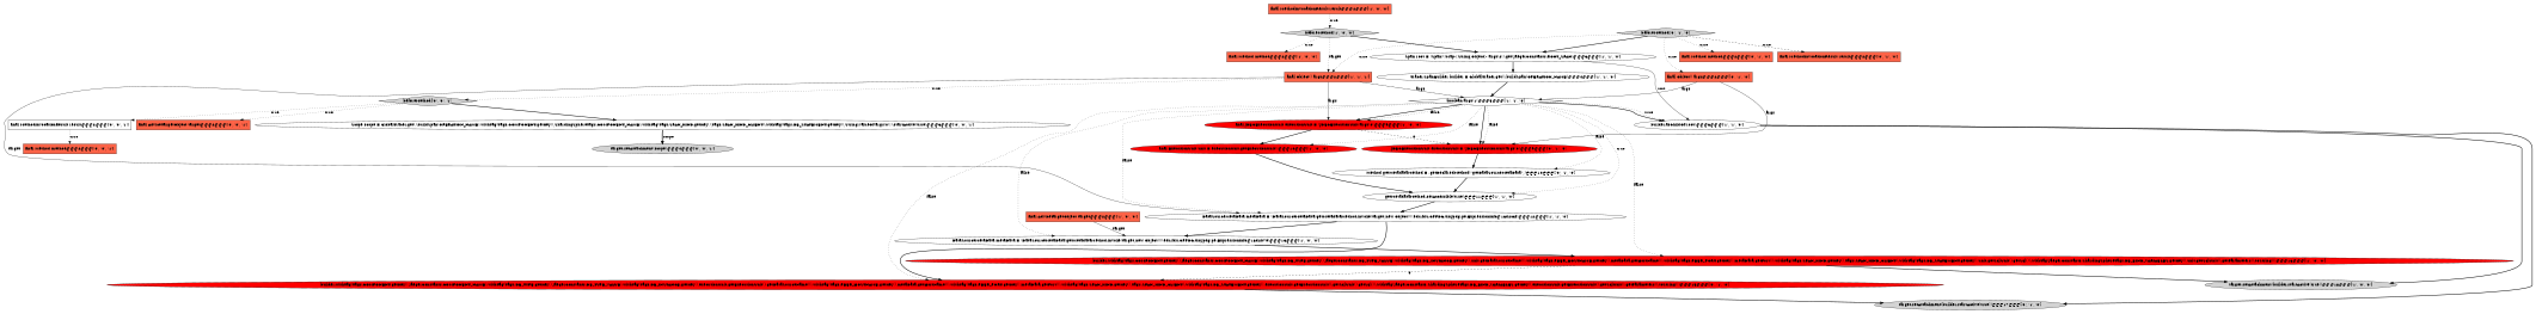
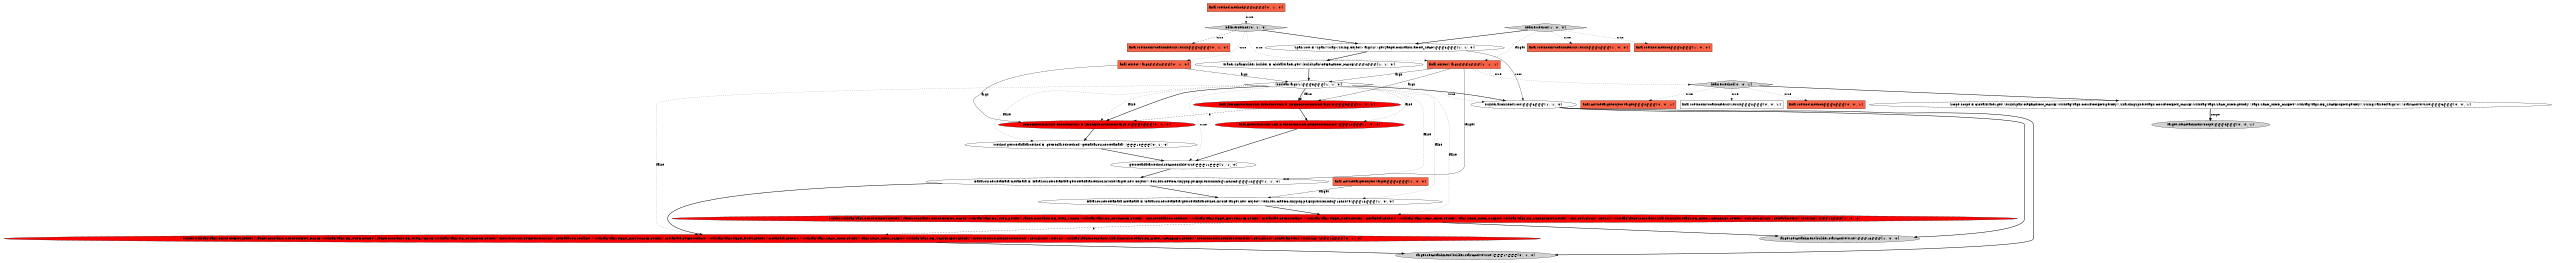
  digraph {
    node [fillcolor=white shape=ellipse style=filled]
    edge [style=bold]
    n1 [label="Scope scope = GlobalTracer.get().buildSpan(OPERATION_NAME).withTag(Tags.COMPONENT.getKey(),ShardingSphereTags.COMPONENT_NAME).withTag(Tags.SPAN_KIND.getKey(),Tags.SPAN_KIND_CLIENT).withTag(Tags.DB_STATEMENT.getKey(),String.valueOf(args(0()).startActive(true)@@@3@@@['0', '0', '1']"]
    n2 [fillcolor=lightgray label="target.setAttachment(scope)@@@4@@@['0', '0', '1']"]
    n3 [fillcolor=tomato label="final AdviceTargetObject target@@@2@@@['0', '0', '1']" shape=box]
    n4 [fillcolor=tomato label="final MethodInvocationResult result@@@2@@@['0', '1', '0']" shape=box]
    n5 [fillcolor=red label="builder.withTag(Tags.COMPONENT.getKey(),JaegerConstants.COMPONENT_NAME).withTag(Tags.DB_TYPE.getKey(),JaegerConstants.DB_TYPE_VALUE).withTag(Tags.DB_INSTANCE.getKey(),unit.getDataSourceName()).withTag(Tags.PEER_HOSTNAME.getKey(),metaData.getHostName()).withTag(Tags.PEER_PORT.getKey(),metaData.getPort()).withTag(Tags.SPAN_KIND.getKey(),Tags.SPAN_KIND_CLIENT).withTag(Tags.DB_STATEMENT.getKey(),unit.getSqlUnit().getSql()).withTag(JaegerConstants.ShardingSphereTags.DB_BIND_VARIABLES.getKey(),unit.getSqlUnit().getParameters().toString())@@@16@@@['1', '0', '0']"]
    n6 [fillcolor=red label="builder.withTag(Tags.COMPONENT.getKey(),JaegerConstants.COMPONENT_NAME).withTag(Tags.DB_TYPE.getKey(),JaegerConstants.DB_TYPE_VALUE).withTag(Tags.DB_INSTANCE.getKey(),executionUnit.getExecutionUnit().getDataSourceName()).withTag(Tags.PEER_HOSTNAME.getKey(),metaData.getHostName()).withTag(Tags.PEER_PORT.getKey(),metaData.getPort()).withTag(Tags.SPAN_KIND.getKey(),Tags.SPAN_KIND_CLIENT).withTag(Tags.DB_STATEMENT.getKey(),executionUnit.getExecutionUnit().getSqlUnit().getSql()).withTag(JaegerConstants.ShardingSphereTags.DB_BIND_VARIABLES.getKey(),executionUnit.getExecutionUnit().getSqlUnit().getParameters().toString())@@@15@@@['0', '1', '0']"]
    n7 [fillcolor=lightgray label="target.setAttachment(builder.startActive(true))@@@18@@@['1', '0', '0']"]
    n8 [fillcolor=lightgray label="target.setAttachment(builder.startActive(true))@@@17@@@['0', '1', '0']"]
    n9 [fillcolor=red label="JDBCExecutionUnit executionUnit = (JDBCExecutionUnit)args(0(@@@9@@@['0', '1', '0']"]
    n10 [label="Method getMetadataMethod = .getDeclaredMethod(\"getDataSourceMetaData\",)@@@10@@@['0', '1', '0']"]
    n11 [label="getMetadataMethod.setAccessible(true)@@@11@@@['1', '1', '0']"]
    n12 [label="Span root = (Span)((Map<String,Object>)args(2().get(JaegerConstants.ROOT_SPAN)@@@3@@@['1', '1', '0']"]
    n13 [label="Tracer.SpanBuilder builder = GlobalTracer.get().buildSpan(OPERATION_NAME)@@@4@@@['1', '1', '0']"]
    n14 [label="builder.asChildOf(root)@@@6@@@['1', '1', '0']"]
    n15 [label="(boolean)args(1(@@@5@@@['1', '1', '0']" shape=diamond]
    n16 [label="final MethodInvocationResult result@@@2@@@['0', '0', '1']" shape=box]
    n17 [label="DataSourceMetaData metaData = (DataSourceMetaData)getMetadataMethod.invoke(target,new Object((((edu.fdu.CPPDG.tinypdg.pe.ExpressionInfo@16d2c3f)@@@12@@@['1', '1', '0']"]
    n18 [label="DataSourceMetaData metaData = (DataSourceMetaData)getMetadataMethod.invoke(target,new Object((((edu.fdu.CPPDG.tinypdg.pe.ExpressionInfo@16d2b7e)@@@13@@@['1', '0', '0']"]
    n19 [fillcolor=tomato label="final Object(( args@@@2@@@['1', '1', '1']" shape=box]
    n20 [fillcolor=red label="final JDBCExecutionUnit executionUnit = (JDBCExecutionUnit)args(0(@@@9@@@['1', '0', '0']"]
    n21 [fillcolor=lightgray label="beforeMethod['0', '0', '1']" shape=diamond]
    n22 [fillcolor=red label="final ExecutionUnit unit = executionUnit.getExecutionUnit()@@@10@@@['1', '0', '0']"]
    n23 [fillcolor=tomato label="final Method method@@@2@@@['0', '1', '0']" shape=box]
    n24 [fillcolor=tomato label="final MethodInvocationResult result@@@2@@@['1', '0', '0']" shape=box]
    n25 [fillcolor=tomato label="final AdviceTargetObject target@@@2@@@['1', '0', '0']" shape=box]
    n26 [fillcolor=tomato label="final Object(( args@@@2@@@['0', '1', '0']" shape=box]
    n27 [fillcolor=tomato label="final Method method@@@2@@@['0', '0', '1']" shape=box]
    n28 [fillcolor=tomato label="final Method method@@@2@@@['1', '0', '0']" shape=box]
    n29 [fillcolor=lightgray label="beforeMethod['0', '1', '0']" shape=diamond]
    n30 [fillcolor=lightgray label="beforeMethod['1', '0', '0']" shape=diamond]
    n1 -> n2
    n1 -> n2 [label=scope style=solid]
    n5 -> n6 [label=0 style=dashed]
    n5 -> n7
    n6 -> n8
    n9 -> n10
    n10 -> n11
    n11 -> n17
    n12 -> n13
    n12 -> n14 [label=root style=solid]
    n13 -> n15
    n14 -> n7
    n14 -> n8
    n15 -> n5 [label=false style=dotted]
    n15 -> n6 [label=false style=dotted]
    n15 -> n9
    n15 -> n9 [label=false style=dotted]
    n15 -> n10 [label=false style=dotted]
    n15 -> n11 [label=true style=dotted]
    n15 -> n14 [label=true style=dotted]
    n15 -> n14
    n15 -> n17 [label=false style=dotted]
    n15 -> n18 [label=false style=dotted]
    n15 -> n20
    n15 -> n20 [label=false style=dotted]
    n15 -> n22 [label=false style=dotted]
    n17 -> n6
    n17 -> n18
    n18 -> n5
    n19 -> n15 [label=args style=solid]
    n19 -> n17 [label=target style=solid]
    n19 -> n20 [label=args style=solid]
    n19 -> n21 [label=true style=dotted]
    n20 -> n9 [label=0 style=dashed]
    n20 -> n22
    n21 -> n1
    n21 -> n3 [label=true style=dotted]
    n21 -> n16 [label=true style=dotted]
-   n16 -> n27 [label=true style=dotted]
+   n21 -> n27 [label=true style=dotted]
    n22 -> n11
    n25 -> n18 [label=target style=solid]
    n26 -> n9 [label=args style=solid]
    n26 -> n15 [label=args style=solid]
    n29 -> n4 [label=true style=dashed]
    n29 -> n12
    n29 -> n19 [label=true style=dotted]
-   n29 -> n23 [label=true style=dotted]
+   n23 -> n29 [label=true style=dotted]
    n29 -> n26 [label=true style=dotted]
    n30 -> n12
    n30 -> n19 [label=target style=dotted]
-   n24 -> n30 [label=true style=dotted]
+   n30 -> n24 [label=true style=dotted]
    n30 -> n28 [label=true style=dotted]
  }
